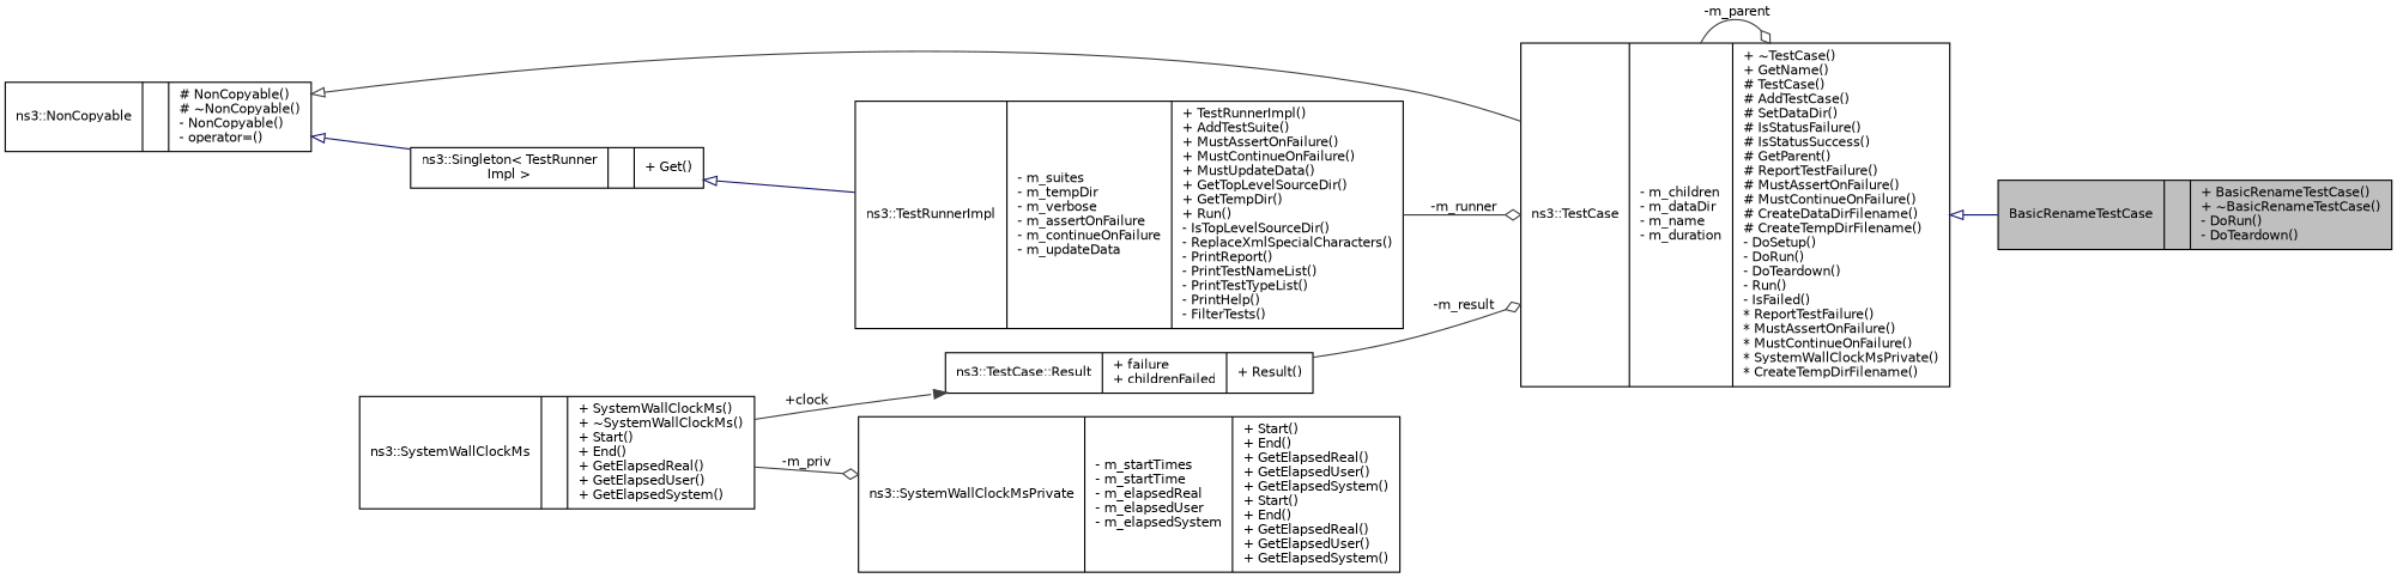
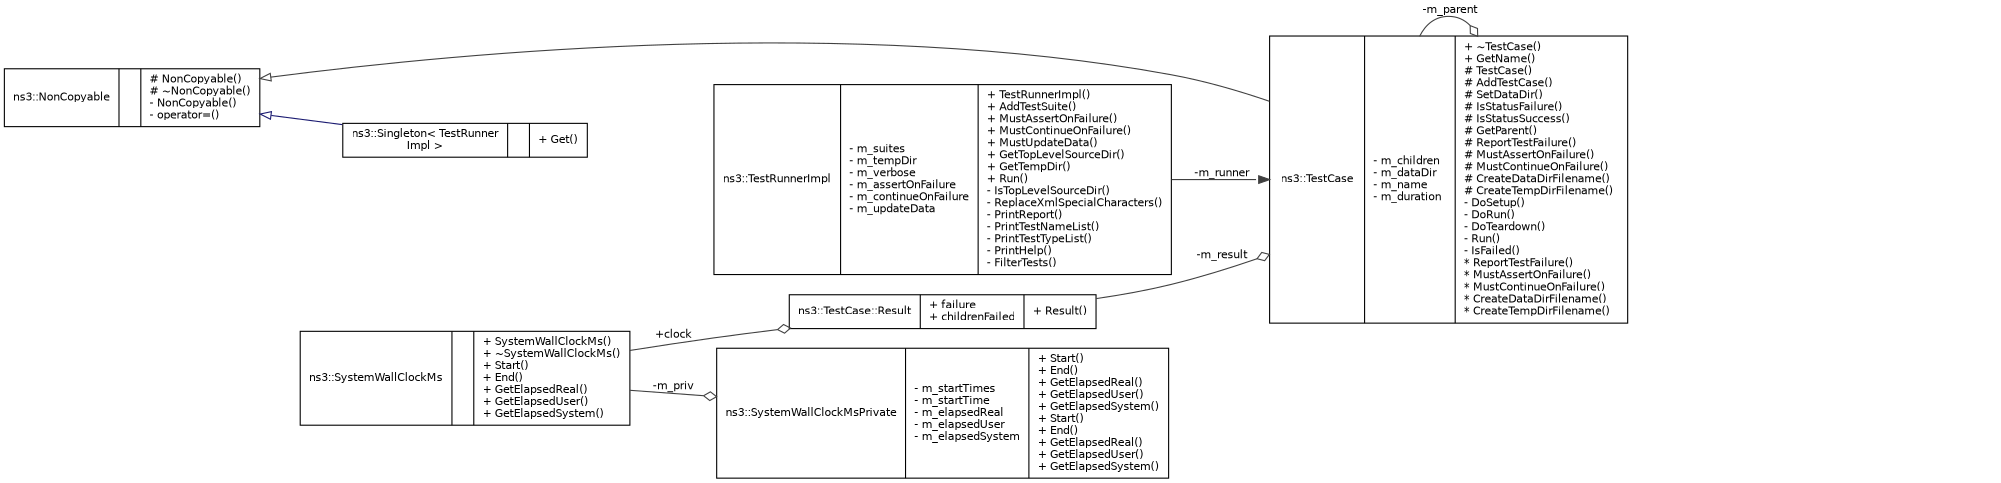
  digraph {
    rankdir=LR
    node [color=black fillcolor=white fontname=Helvetica fontsize=10 shape=record style=filled]
    edge [color=grey25 fontname=Helvetica fontsize=10 labelfontname=Helvetica labelfontsize=10 style=solid arrowhead=odiamond]
-   n1 [fillcolor=grey75 fontcolor=black height=0.2 label="{BasicRenameTestCase\n||+ BasicRenameTestCase()\l+ ~BasicRenameTestCase()\l- DoRun()\l- DoTeardown()\l}" width=0.4]
-   n2 [height=0.2 label="{ns3::TestCase\n|- m_children\l- m_dataDir\l- m_name\l- m_duration\l|+ ~TestCase()\l+ GetName()\l# TestCase()\l# AddTestCase()\l# SetDataDir()\l# IsStatusFailure()\l# IsStatusSuccess()\l# GetParent()\l# ReportTestFailure()\l# MustAssertOnFailure()\l# MustContinueOnFailure()\l# CreateDataDirFilename()\l# CreateTempDirFilename()\l- DoSetup()\l- DoRun()\l- DoTeardown()\l- Run()\l- IsFailed()\l* ReportTestFailure()\l* MustAssertOnFailure()\l* MustContinueOnFailure()\l* SystemWallClockMsPrivate()\l* CreateTempDirFilename()\l}" width=0.4]
+   n2 [height=0.2 label="{ns3::TestCase\n|- m_children\l- m_dataDir\l- m_name\l- m_duration\l|+ ~TestCase()\l+ GetName()\l# TestCase()\l# AddTestCase()\l# SetDataDir()\l# IsStatusFailure()\l# IsStatusSuccess()\l# GetParent()\l# ReportTestFailure()\l# MustAssertOnFailure()\l# MustContinueOnFailure()\l# CreateDataDirFilename()\l# CreateTempDirFilename()\l- DoSetup()\l- DoRun()\l- DoTeardown()\l- Run()\l- IsFailed()\l* ReportTestFailure()\l* MustAssertOnFailure()\l* MustContinueOnFailure()\l* CreateDataDirFilename()\l* CreateTempDirFilename()\l}" width=0.4]
    n3 [height=0.2 label="{ns3::NonCopyable\n||# NonCopyable()\l# ~NonCopyable()\l- NonCopyable()\l- operator=()\l}" width=0.4]
    n4 [height=0.2 label="{ns3::Singleton\< TestRunner\lImpl \>\n||+ Get()\l}" width=0.4]
    n5 [height=0.2 label="{ns3::TestRunnerImpl\n|- m_suites\l- m_tempDir\l- m_verbose\l- m_assertOnFailure\l- m_continueOnFailure\l- m_updateData\l|+ TestRunnerImpl()\l+ AddTestSuite()\l+ MustAssertOnFailure()\l+ MustContinueOnFailure()\l+ MustUpdateData()\l+ GetTopLevelSourceDir()\l+ GetTempDir()\l+ Run()\l- IsTopLevelSourceDir()\l- ReplaceXmlSpecialCharacters()\l- PrintReport()\l- PrintTestNameList()\l- PrintTestTypeList()\l- PrintHelp()\l- FilterTests()\l}" width=0.4]
    n6 [height=0.2 label="{ns3::TestCase::Result\n|+ failure\l+ childrenFailed\l|+ Result()\l}" width=0.4]
    n7 [height=0.2 label="{ns3::SystemWallClockMs\n||+ SystemWallClockMs()\l+ ~SystemWallClockMs()\l+ Start()\l+ End()\l+ GetElapsedReal()\l+ GetElapsedUser()\l+ GetElapsedSystem()\l}" width=0.4]
    n8 [height=0.2 label="{ns3::SystemWallClockMsPrivate\n|- m_startTimes\l- m_startTime\l- m_elapsedReal\l- m_elapsedUser\l- m_elapsedSystem\l|+ Start()\l+ End()\l+ GetElapsedReal()\l+ GetElapsedUser()\l+ GetElapsedSystem()\l+ Start()\l+ End()\l+ GetElapsedReal()\l+ GetElapsedUser()\l+ GetElapsedSystem()\l}" width=0.4]
-   n2 -> n1 [arrowtail=onormal color=midnightblue dir=back arrowhead=""]
    n2 -> n2 [label=" -m_parent"]
    n3 -> n2 [arrowtail=onormal dir=back arrowhead=""]
    n3 -> n4 [arrowtail=onormal color=midnightblue dir=back arrowhead=""]
-   n4 -> n5 [arrowtail=onormal color=midnightblue dir=back arrowhead=""]
-   n5 -> n2 [label=" -m_runner"]
+   n5 -> n2 [arrowhead=normal label=" -m_runner"]
    n6 -> n2 [label=" -m_result"]
-   n7 -> n6 [arrowhead=normal label=" +clock"]
+   n7 -> n6 [label=" +clock"]
    n7 -> n8 [label=" -m_priv"]
  }
